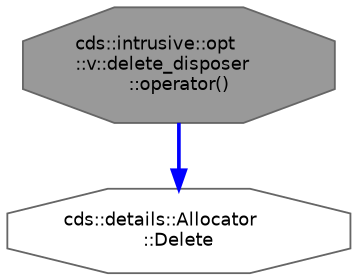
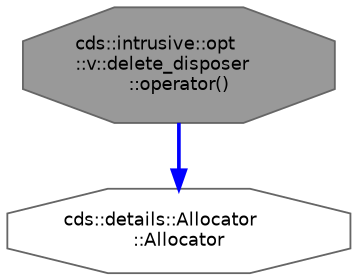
  digraph {
    rankdir=TB
    node [fontname=Helvetica fontsize=10 shape=octagon style=filled]
    n1 [color=gray40 fillcolor=grey60 fontcolor=black height=0.2 label="cds::intrusive::opt\l::v::delete_disposer\l::operator()" width=0.4]
-   n2 [color=grey40 fillcolor=white height=0.2 label="cds::details::Allocator\l::Delete" width=0.4]
+   n2 [color=grey40 fillcolor=white height=0.2 label="cds::details::Allocator\l::Allocator" width=0.4]
    n1 -> n2 [color=blue fontname=Helvetica fontsize=10 labelfontname=Helvetica labelfontsize=10 style=bold]
  }
